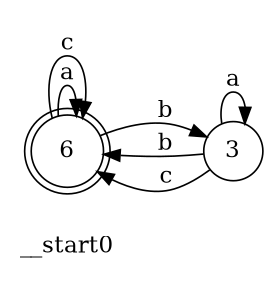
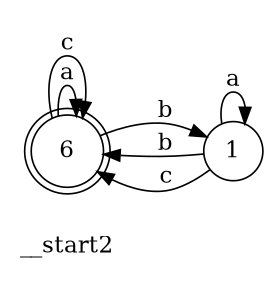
  digraph {
    rankdir=LR
    node [color=black fillcolor=white]
-   __start0 [shape=none color="" fillcolor=""]
+   __start0 [shape=none label=__start2 color="" fillcolor=""]
    n2 [label=6 shape=doublecircle style="rounded,filled"]
-   n3 [label=3 shape=circle style=filled]
+   n3 [label=1 shape=circle style=filled]
    n2 -> n2 [label=a]
    n2 -> n2 [label=c]
    n2 -> n3 [label=b]
    n3 -> n2 [label=b]
    n3 -> n2 [label=c]
    n3 -> n3 [label=a]
  }
